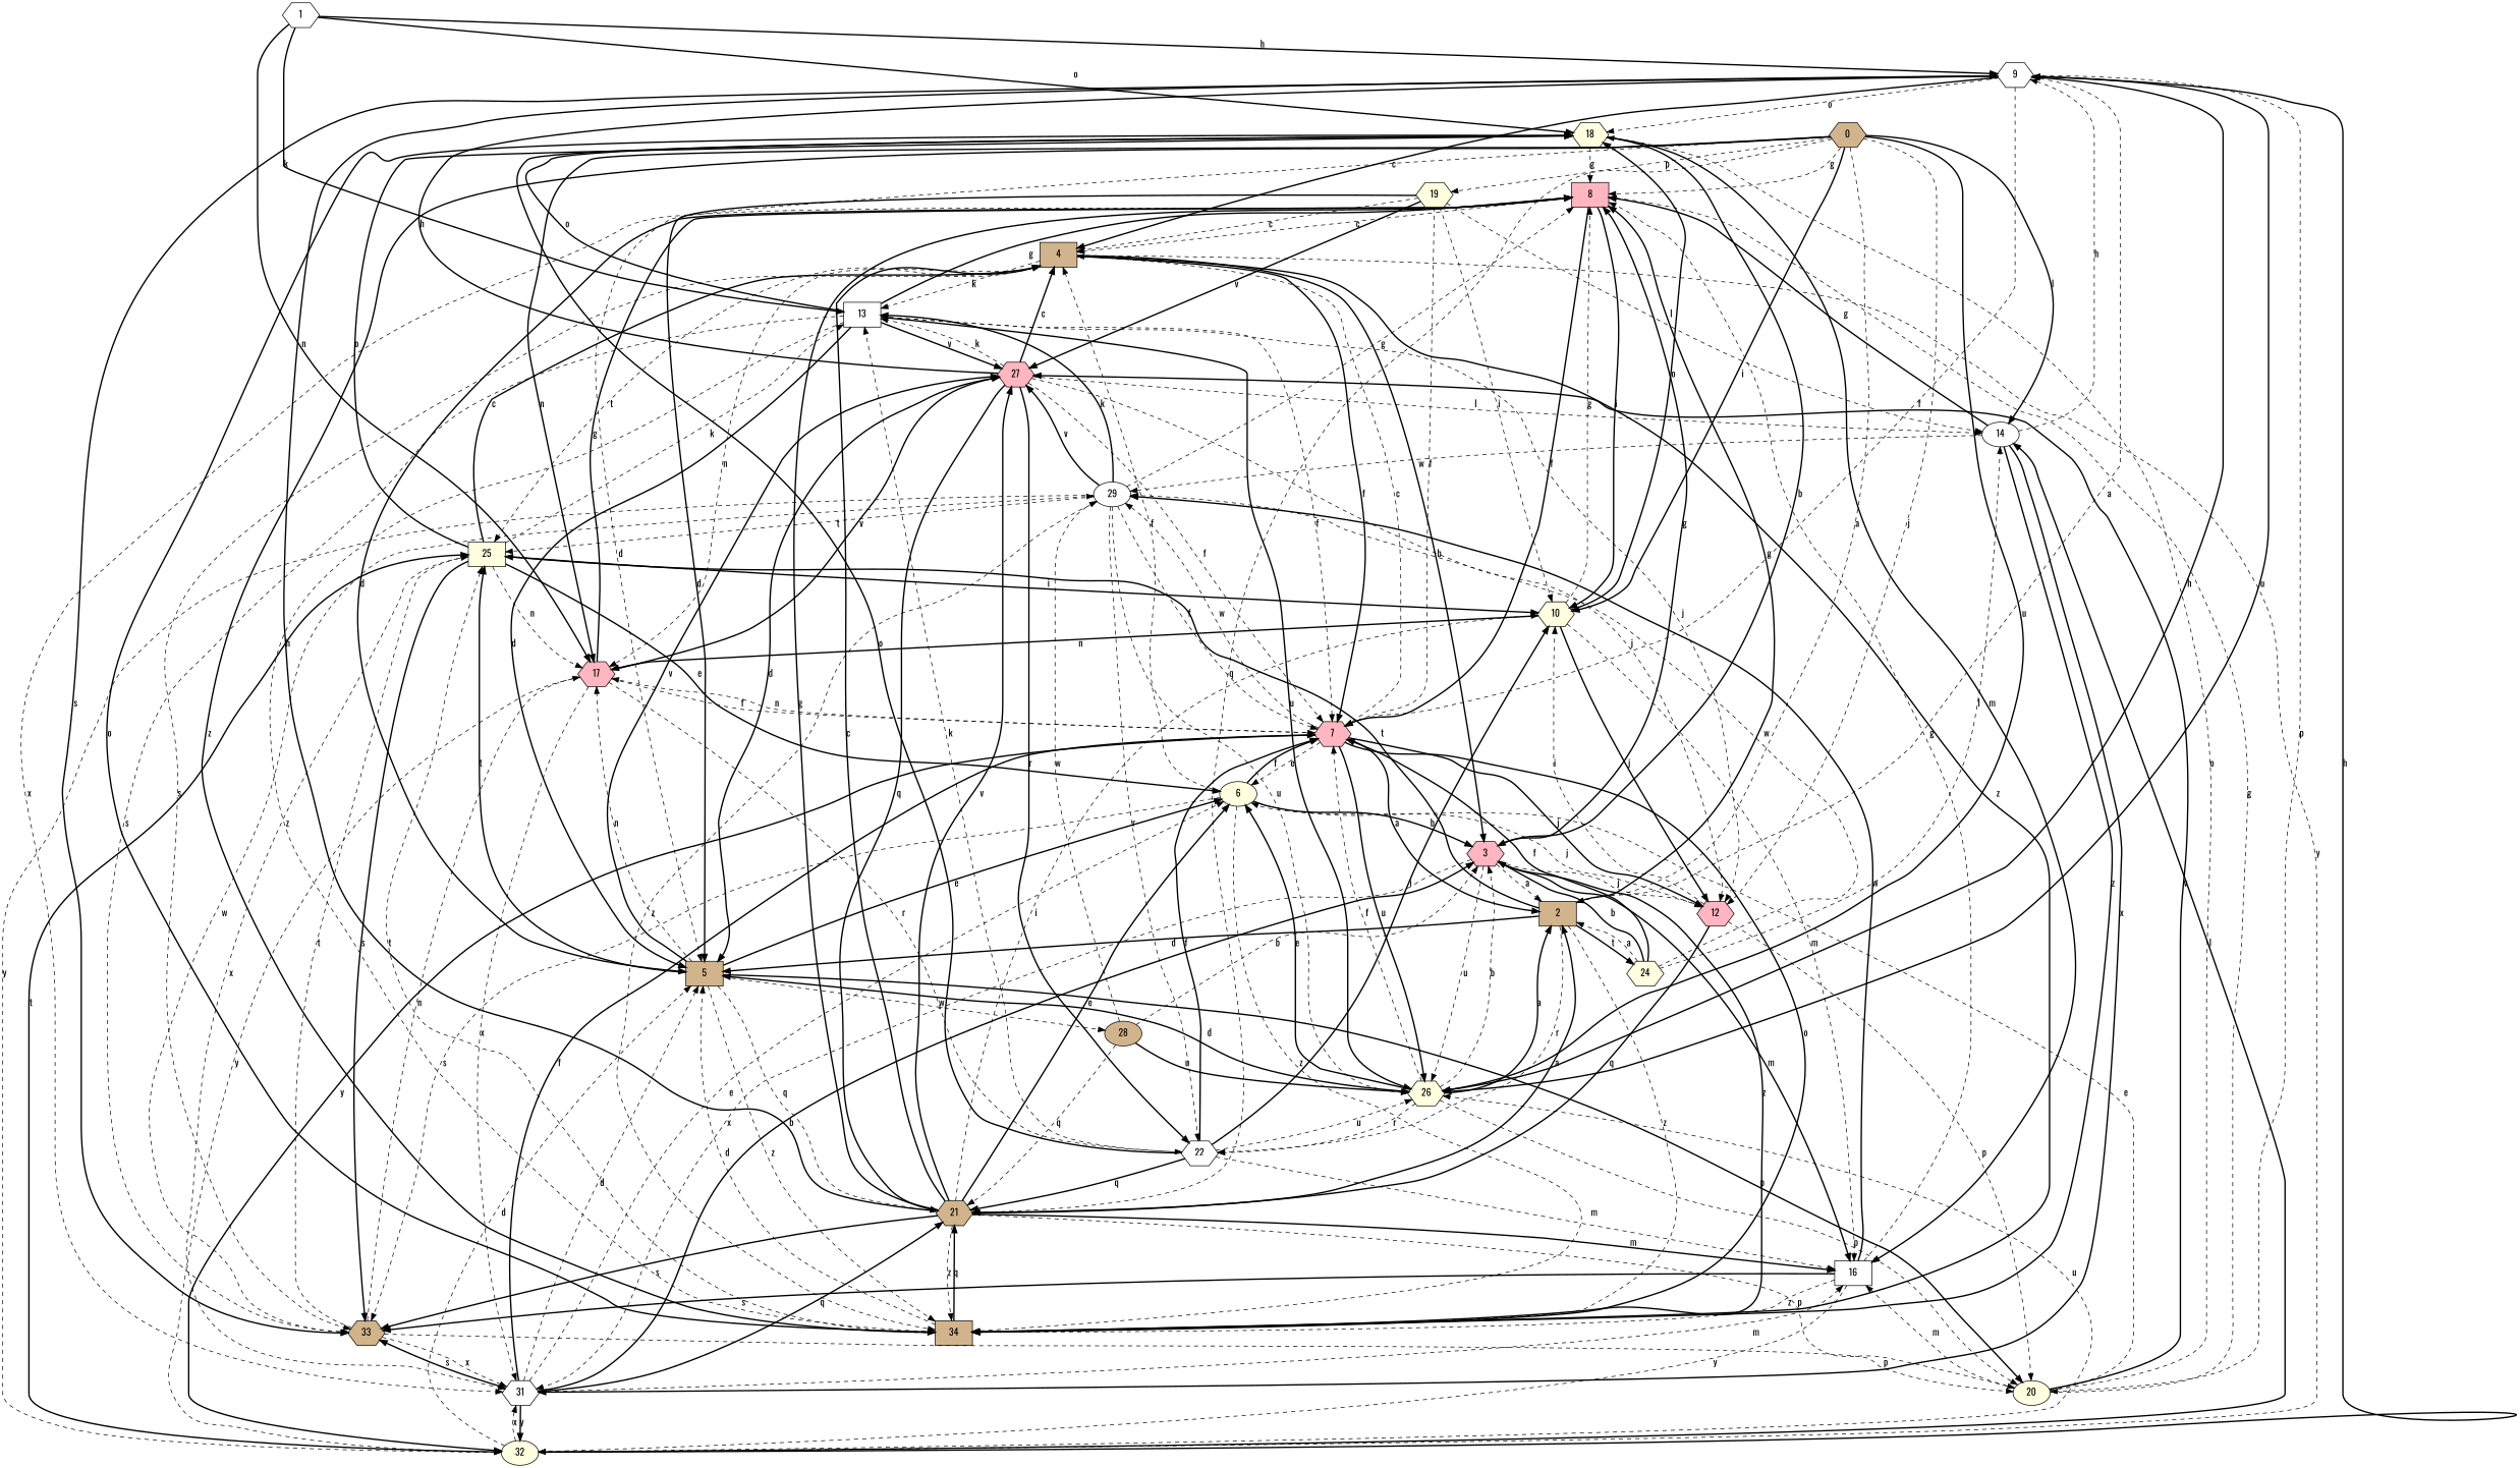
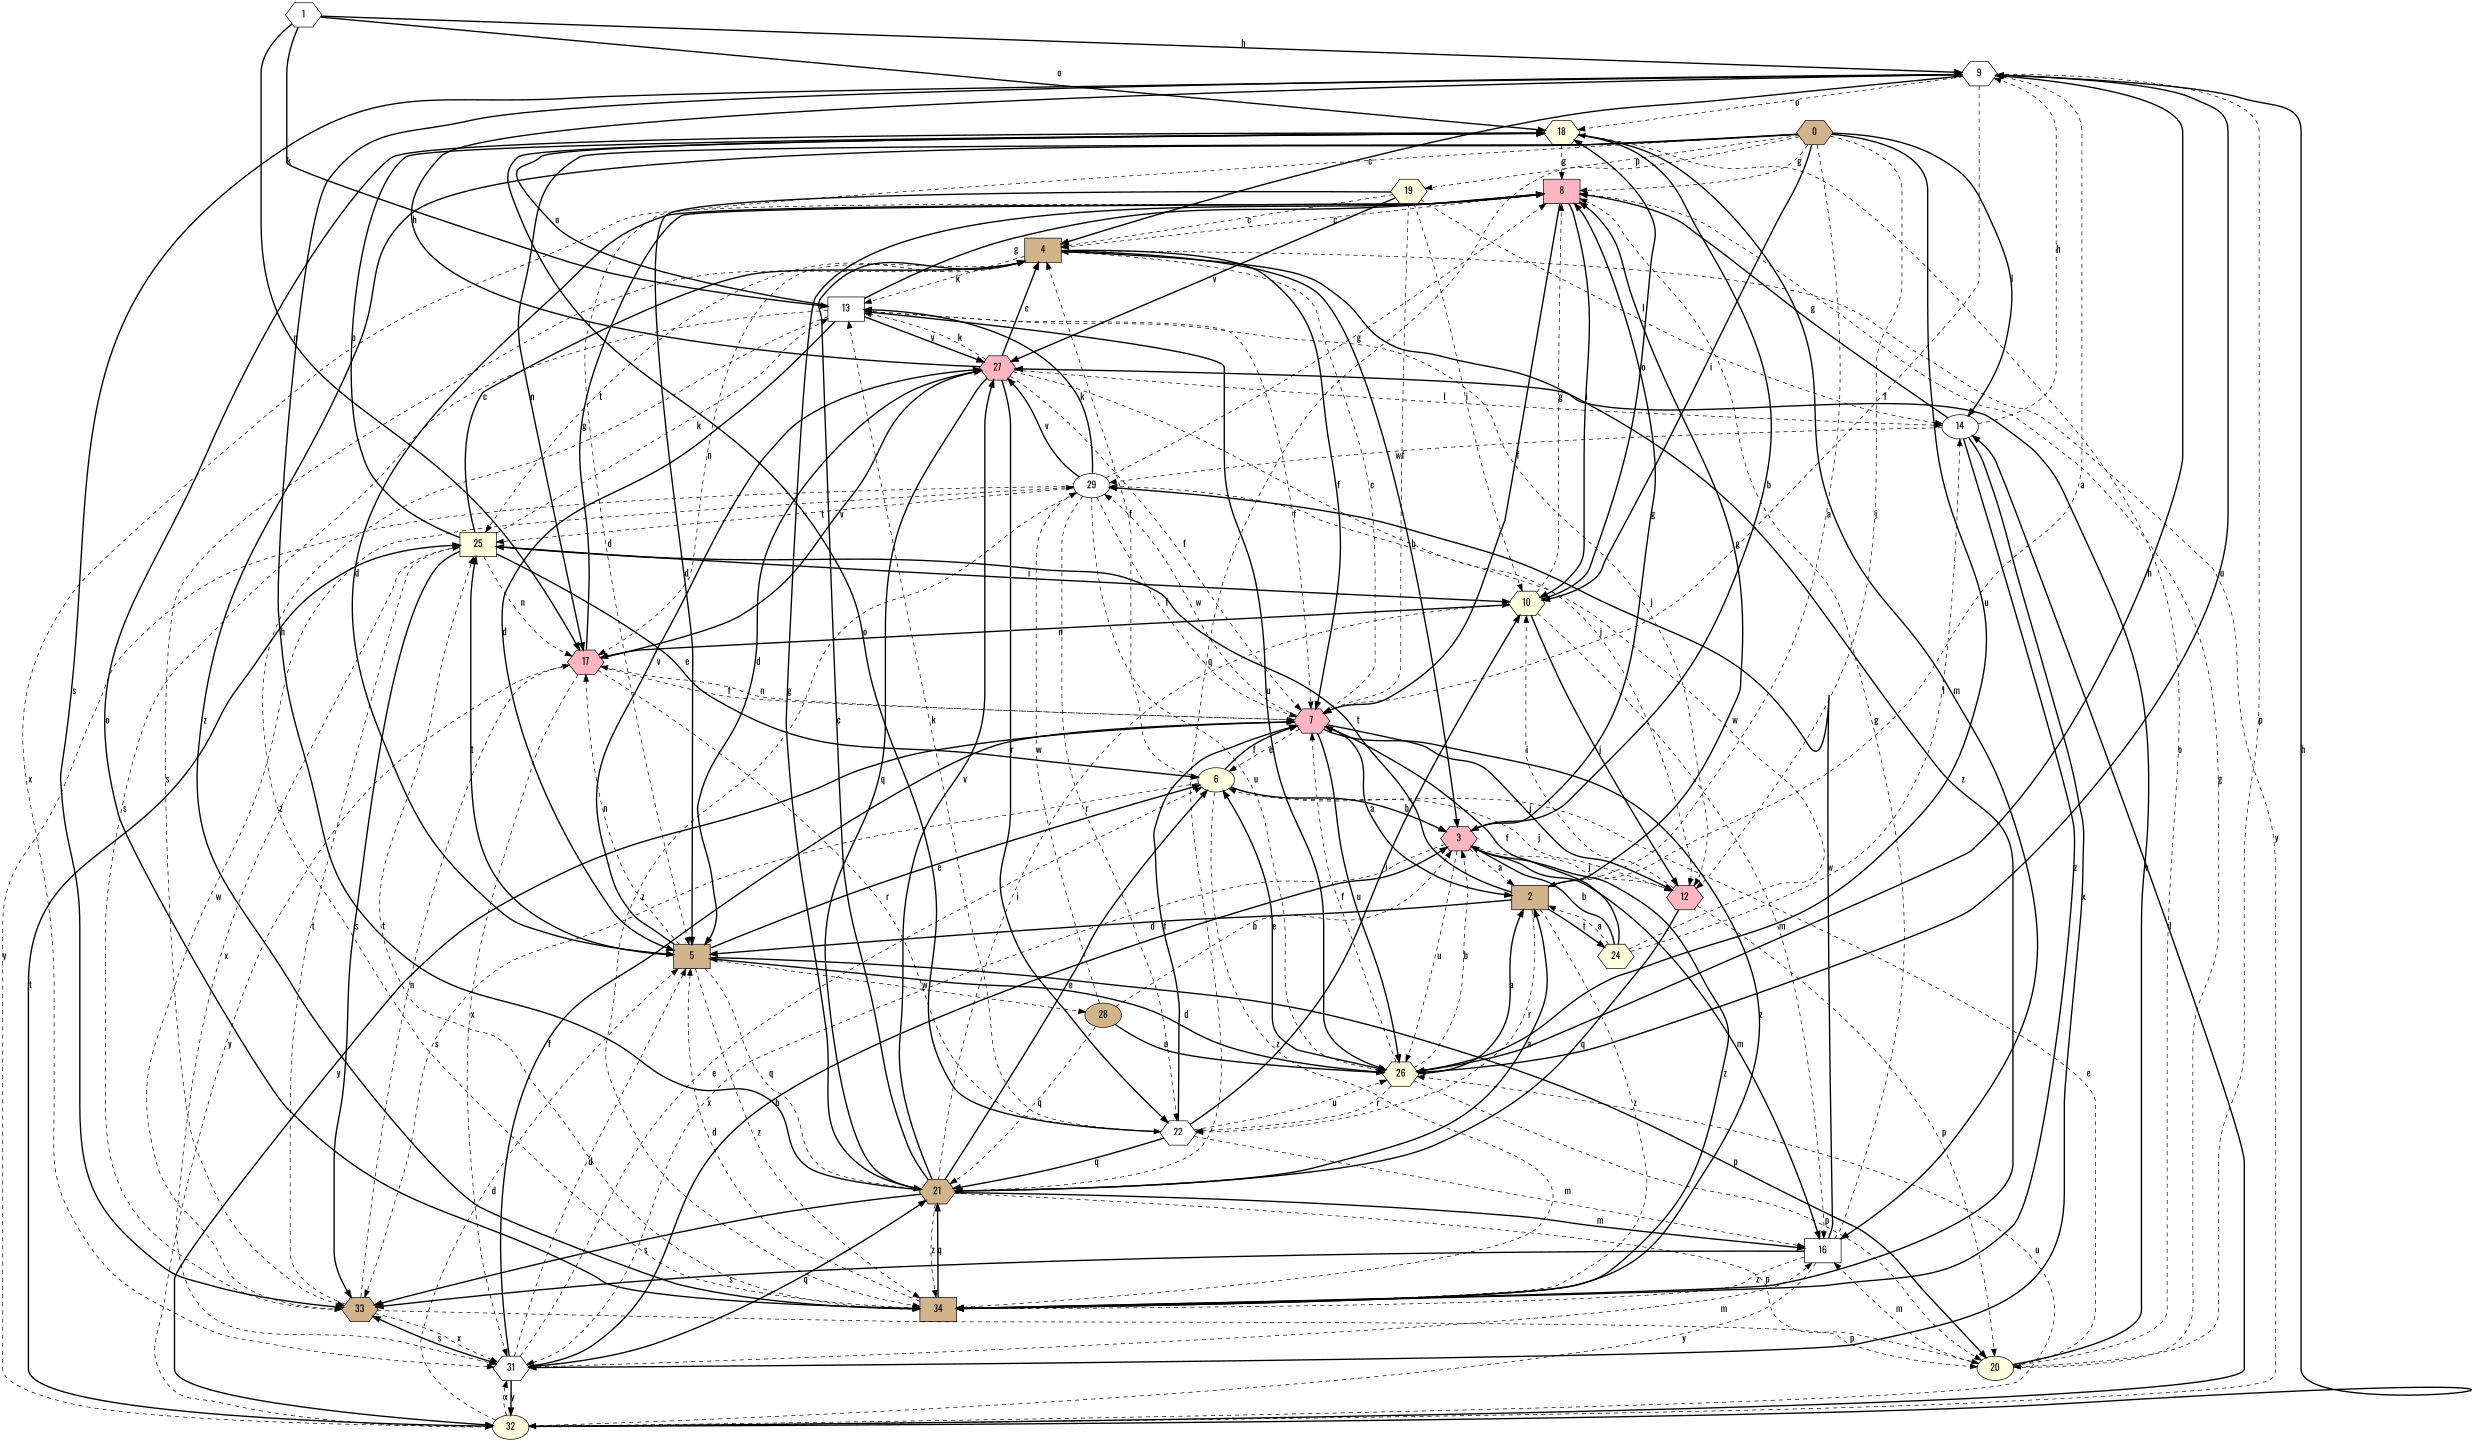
  strict digraph {
    fontname=Oswald
    node [fillcolor=lightyellow fontname=Oswald shape=hexagon style=filled]
    edge [fontname=Oswald style=dashed]
    1 [fillcolor=white]
    9 [fillcolor=white]
    13 [fillcolor=white shape=box]
    17 [fillcolor=lightpink]
    18
    2 [fillcolor=tan shape=box]
    26
    4 [fillcolor=tan shape=box]
    7 [fillcolor=lightpink]
    n10 [fillcolor=tan label=33]
    20 [shape=ellipse]
    5 [fillcolor=tan shape=box]
    8 [fillcolor=lightpink shape=box]
    34 [fillcolor=tan shape=box]
    12 [fillcolor=lightpink]
    27 [fillcolor=lightpink]
    22 [fillcolor=white]
    31 [fillcolor=white]
    32 [shape=ellipse]
    3 [fillcolor=lightpink]
    16 [fillcolor=white shape=box]
    24
    25 [shape=box]
    6 [shape=ellipse]
    21 [fillcolor=tan]
    28 [fillcolor=tan shape=ellipse]
    10
    29 [fillcolor=white shape=ellipse]
    14 [fillcolor=white shape=ellipse]
    0 [fillcolor=tan]
    19
    1 -> 9 [label=h style=bold]
    1 -> 13 [label=k style=bold]
    1 -> 17 [label=n style=bold]
    1 -> 18 [label=o style=bold]
    9 -> 18 [label=o]
    9 -> 2 [label=a]
    9 -> 26 [label=u style=bold]
    9 -> 4 [label=c style=bold]
    9 -> 7 [label=f]
    9 -> n10 [label=s style=bold]
    9 -> 20 [label=p]
    13 -> 18 [label=o style=bold]
    13 -> 26 [label=u style=bold]
    13 -> 7 [label=f]
    13 -> n10 [label=s]
    13 -> 5 [label=d style=bold]
    13 -> 8 [label=g style=bold]
    13 -> 34 [label=z]
    13 -> 12 [label=j]
    13 -> 27 [label=v style=bold]
    17 -> 7 [label=f]
    17 -> 8 [label=g style=bold]
    17 -> 27 [label=v style=bold]
    17 -> 22 [label=r]
    17 -> 31 [label=x]
    17 -> 32 [label=y]
    18 -> 8 [label=g]
    18 -> 3 [label=b style=bold]
    18 -> 16 [label=m style=bold]
    2 -> 5 [label=d style=bold]
    2 -> 8 [label=g style=bold]
    2 -> 34 [label=z]
    2 -> 22 [label=r]
    2 -> 24 [label=t style=bold]
    2 -> 25 [label=t style=bold]
    26 -> 9 [label=h style=bold]
    26 -> 2 [label=a style=bold]
    26 -> 7 [label=f]
    26 -> 20 [label=p]
    26 -> 5 [label=d style=bold]
    26 -> 22 [label=r]
    26 -> 3 [label=b]
    26 -> 6 [label=e style=bold]
    4 -> 13 [label=k]
    4 -> 17 [label=n]
    4 -> 7 [label=f style=bold]
    4 -> n10 [label=s]
    4 -> 34 [label=z style=bold]
    4 -> 32 [label=y]
    4 -> 3 [label=b style=bold]
    4 -> 25 [label=t]
    7 -> 17 [label=n]
    7 -> 2 [label=a style=bold]
    7 -> 26 [label=u style=bold]
    7 -> 4 [label=c]
-   7 -> 34 [label=o style=bold]
+   7 -> 34 [label=z style=bold]
    7 -> 12 [label=j style=bold]
    7 -> 32 [label=y style=bold]
    7 -> 6 [label=e]
    7 -> 29 [label=w]
    n10 -> 17 [label=n]
    n10 -> 20 [label=p]
    n10 -> 31 [label=x]
    n10 -> 25 [label=t]
    n10 -> 29 [label=w]
    20 -> 18 [label=o]
    20 -> 8 [label=g]
    20 -> 27 [label=v style=bold]
    20 -> 16 [label=m]
    20 -> 6 [label=e]
    5 -> 17 [label=n]
    5 -> 20 [label=p style=bold]
    5 -> 34 [label=z]
    5 -> 27 [label=v style=bold]
    5 -> 25 [label=t style=bold]
    5 -> 6 [label=e style=bold]
    5 -> 21 [label=q]
    5 -> 28 [label=w]
    8 -> 4 [label=c]
    8 -> 7 [label=f style=bold]
    8 -> 5 [label=d style=bold]
    8 -> 31 [label=x]
    8 -> 10 [label=i style=bold]
    34 -> 18 [label=o style=bold]
    34 -> 5 [label=d]
    34 -> 25 [label=t]
    34 -> 21 [label=q style=bold]
    12 -> 20 [label=p]
    12 -> 21 [label=q style=bold]
    12 -> 10 [label=i]
    27 -> 9 [label=h style=bold]
    27 -> 13 [label=k]
    27 -> 4 [label=c style=bold]
    27 -> 7 [label=f]
    27 -> 5 [label=d style=bold]
    27 -> 12 [label=j]
    27 -> 22 [label=r style=bold]
    27 -> 21 [label=q style=bold]
    27 -> 14 [label=l]
    22 -> 13 [label=k]
    22 -> 18 [label=o style=bold]
    22 -> 26 [label=u]
    22 -> 7 [label=f style=bold]
    22 -> 16 [label=m]
    22 -> 21 [label=q style=bold]
    22 -> 10 [label=i style=bold]
    31 -> 7 [label=f style=bold]
    31 -> n10 [label=s style=bold]
    31 -> 5 [label=d]
    31 -> 32 [label=y style=bold]
    31 -> 3 [label=b style=bold]
    31 -> 16 [label=m]
    31 -> 6 [label=e]
    31 -> 21 [label=q style=bold]
    32 -> 9 [label=h style=bold]
    32 -> 26 [label=u]
    32 -> 5 [label=d]
    32 -> 31 [label=x]
    32 -> 25 [label=t style=bold]
    32 -> 14 [label=l style=bold]
    3 -> 2 [label=a]
    3 -> 26 [label=u]
    3 -> 8 [label=g style=bold]
    3 -> 34 [label=z style=bold]
    3 -> 12 [label=j]
    3 -> 31 [label=x]
    3 -> 16 [label=m style=bold]
    16 -> n10 [label=s style=bold]
    16 -> 8 [label=g]
    16 -> 34 [label=z]
    16 -> 32 [label=y]
    16 -> 29 [label=w style=bold]
    24 -> 2 [label=a]
    24 -> 7 [label=f style=bold]
    24 -> 3 [label=b style=bold]
    24 -> 29 [label=w]
    24 -> 14 [label=l]
    25 -> 13 [label=k]
    25 -> 17 [label=n]
    25 -> 18 [label=o style=bold]
    25 -> 4 [label=c style=bold]
    25 -> n10 [label=s style=bold]
    25 -> 31 [label=x]
    25 -> 6 [label=e style=bold]
    25 -> 10 [label=i style=bold]
    6 -> 4 [label=f]
    6 -> 7 [label=f style=bold]
    6 -> n10 [label=s]
    6 -> 34 [label=z]
    6 -> 12 [label=j]
    6 -> 3 [label=b style=bold]
    21 -> 9 [label=h style=bold]
    21 -> 2 [label=a style=bold]
    21 -> 4 [label=c style=bold]
    21 -> n10 [label=s style=bold]
    21 -> 20 [label=p]
    21 -> 8 [label=g style=bold]
    21 -> 34 [label=z]
    21 -> 27 [label=v style=bold]
    21 -> 16 [label=m style=bold]
    21 -> 6 [label=e style=bold]
    21 -> 10 [label=i]
    28 -> 26 [label=u style=bold]
    28 -> 3 [label=b]
    28 -> 21 [label=q]
    28 -> 29 [label=w]
    10 -> 17 [label=n style=bold]
    10 -> 18 [label=o style=bold]
    10 -> 8 [label=g]
    10 -> 12 [label=j style=bold]
    10 -> 16 [label=m]
    29 -> 13 [label=k style=bold]
    29 -> 26 [label=u]
    29 -> 7 [label=f]
    29 -> 8 [label=g]
    29 -> 34 [label=z]
    29 -> 27 [label=v style=bold]
    29 -> 22 [label=r]
    29 -> 32 [label=y]
    29 -> 25 [label=t]
    14 -> 9 [label=h]
    14 -> 8 [label=g style=bold]
    14 -> 34 [label=z style=bold]
    14 -> 31 [label=x style=bold]
    14 -> 29 [label=w]
    0 -> 17 [label=n style=bold]
    0 -> 2 [label=a]
    0 -> 26 [label=u style=bold]
    0 -> 5 [label=d]
    0 -> 8 [label=g]
    0 -> 34 [label=z style=bold]
    0 -> 12 [label=j]
    0 -> 21 [label=q]
    0 -> 10 [label=i style=bold]
    0 -> 14 [label=l style=bold]
    0 -> 19 [label=p]
    19 -> 4 [label=c]
    19 -> 7 [label=f]
    19 -> 5 [label=d style=bold]
    19 -> 27 [label=v style=bold]
    19 -> 10 [label=i]
    19 -> 14 [label=l]
  }
